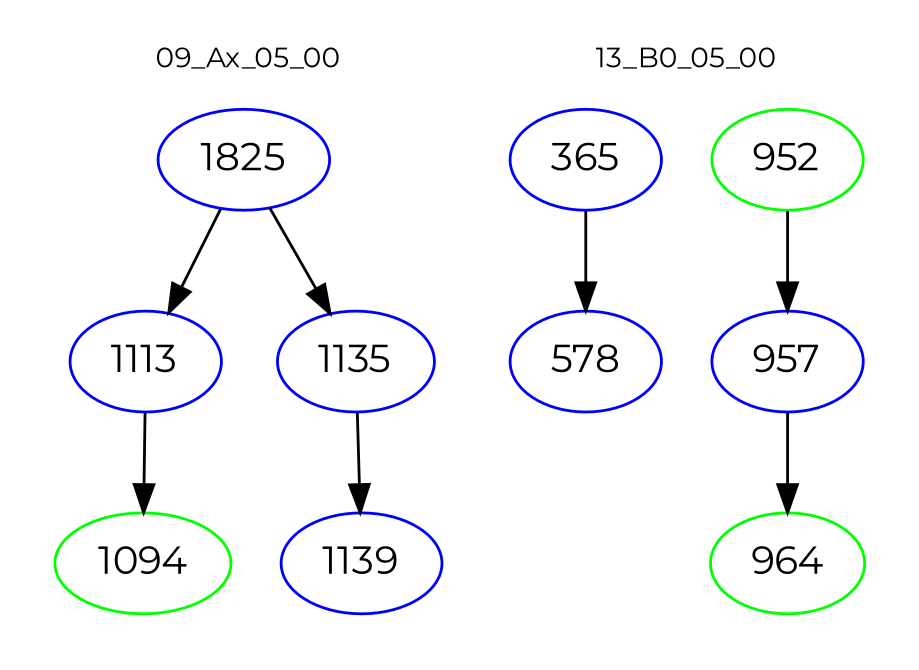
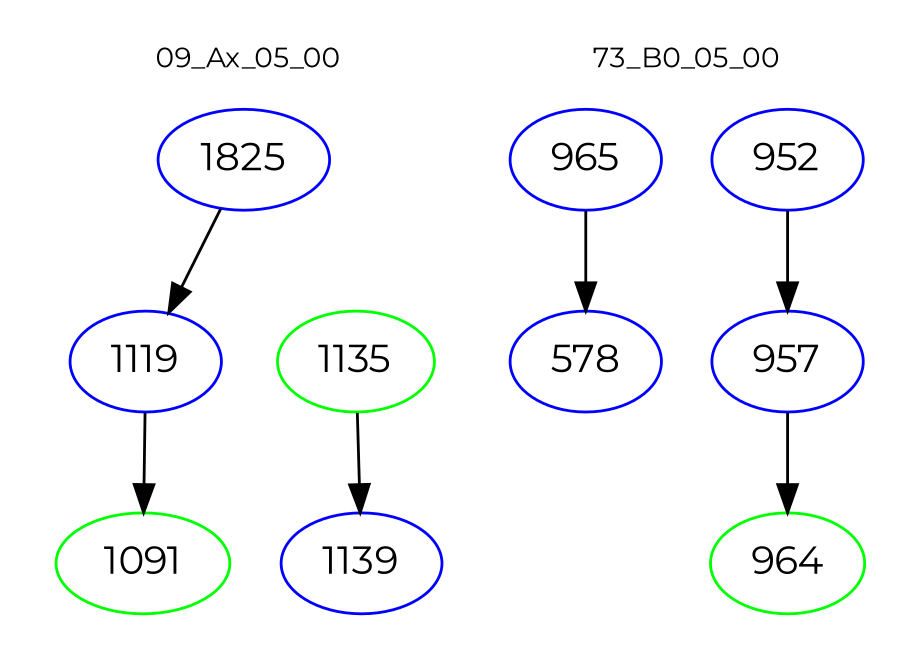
  digraph {
    fontname=Montserrat
    node [color=blue fontname=Montserrat]
    edge [color=black fontname=Montserrat]
    n1 [label=1825]
-   n2 [label=1113]
-   n3 [label=1135]
-   n4 [color=green label=1094]
+   n2 [label=1119]
+   n3 [color=green label=1135]
+   n4 [color=green label=1091]
    n5 [label=1139]
-   n6 [color=green label=952]
+   n6 [label=952]
    n7 [label=957]
-   n8 [label=365]
+   n8 [label=965]
    n9 [color=green label=964]
    n10 [label=578]
    subgraph cluster_1 {
      color=white
      fontsize=10
      label="09_Ax_05_00"
      n1
      n2
      n3
      n4
      n5
    }
    subgraph cluster_2 {
      color=white
      fontsize=10
-     label="13_B0_05_00"
+     label="73_B0_05_00"
      n6
      n7
      n8
      n9
      n10
    }
    n1 -> n2
-   n1 -> n3
    n2 -> n4
    n3 -> n5
    n6 -> n7
    n7 -> n9
    n8 -> n10
  }
